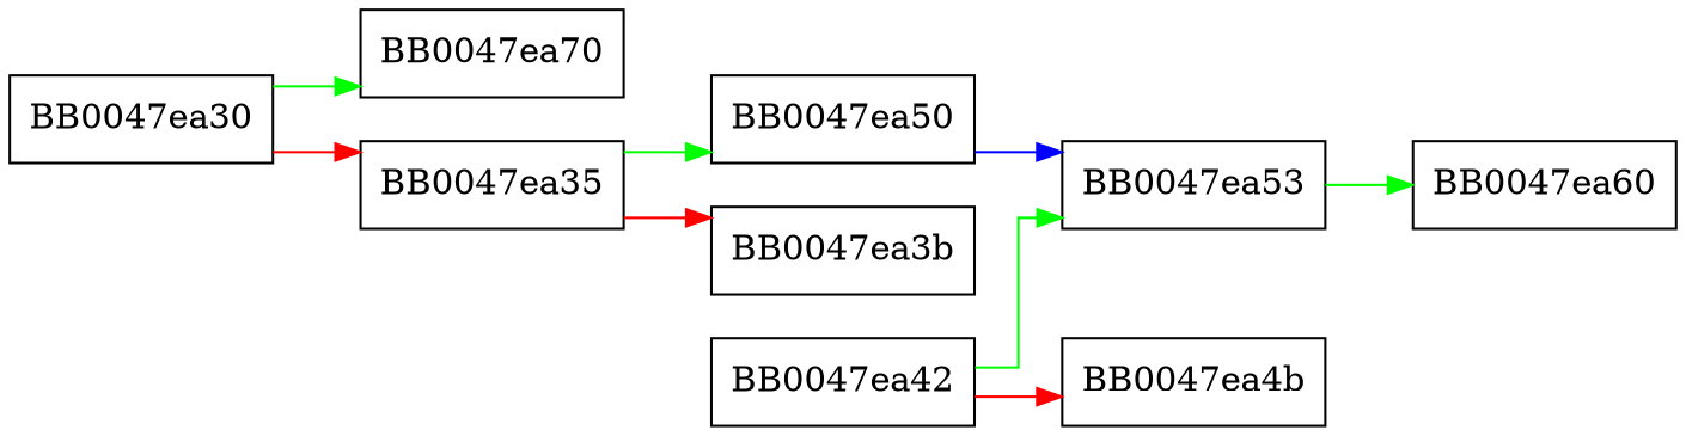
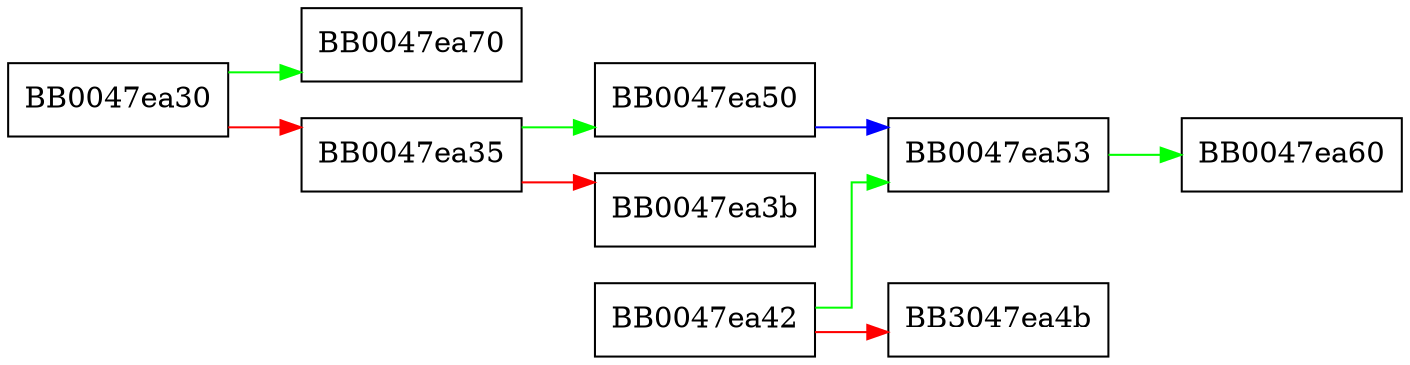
  digraph {
    rankdir=LR
    splines=ortho
    node [shape=box]
    edge [color=green]
    BB0047ea30
    BB0047ea70
    BB0047ea35
    BB0047ea50
    BB0047ea3b
    BB0047ea53
    BB0047ea60
    BB0047ea42
-   BB0047ea4b
+   BB0047ea4b [label=BB3047ea4b]
    BB0047ea30 -> BB0047ea70
    BB0047ea30 -> BB0047ea35 [color=red]
    BB0047ea35 -> BB0047ea50
    BB0047ea35 -> BB0047ea3b [color=red]
    BB0047ea50 -> BB0047ea53 [color=blue]
    BB0047ea53 -> BB0047ea60
    BB0047ea42 -> BB0047ea53
    BB0047ea42 -> BB0047ea4b [color=red]
  }
